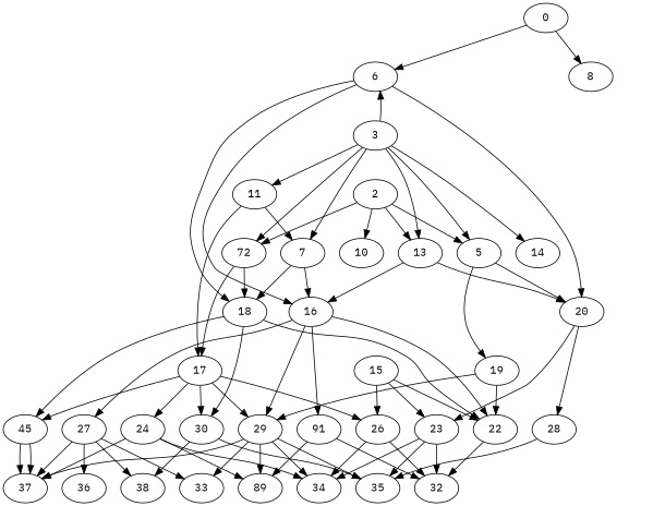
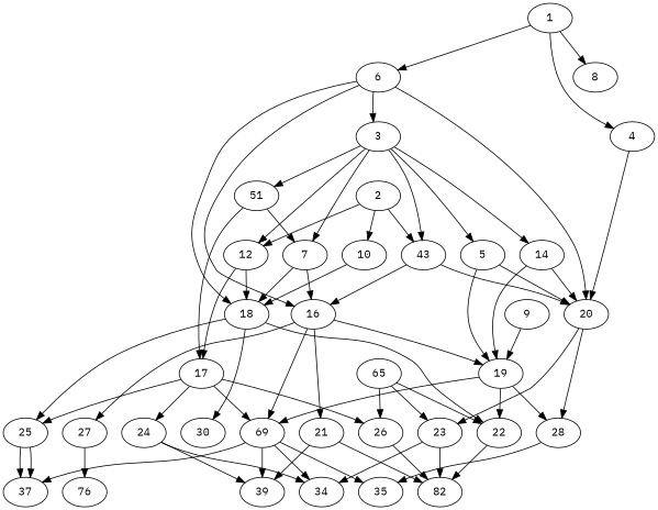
  digraph {
    fontname="IBM Plex Mono"
    node [alpha=0.12 fontname="IBM Plex Mono"]
    edge [fontname="IBM Plex Mono"]
-   1 [alpha=0.01 expect_size=8178570697985928 label=0]
+   1 [alpha=0.01 expect_size=8178570697985928]
+   4 [expect_size=17843685095901842]
    6 [alpha=0.04 expect_size=1382904409879419551744]
    8 [alpha=0.17 expect_size=1908842530216565]
    20 [alpha=0.01 expect_size=619339176388674176]
    16 [alpha=0.05 expect_size=269247437619593216000]
    18 [expect_size=45773269754776896]
    23 [alpha=0.02 expect_size=533792731730214784]
    28 [alpha=0.00 expect_size=1708865541197791232000]
    22 [alpha=0.06 expect_size=11140894442813128704]
-   29 [alpha=0.03 expect_size=7156119072230091]
-   21 [alpha=0.01 expect_size=101376148607728208 label=91]
+   29 [alpha=0.03 expect_size=7156119072230091 label=69]
+   21 [alpha=0.01 expect_size=101376148607728208]
    27 [alpha=0.17 expect_size=92127877263068758016]
-   25 [alpha=0.13 expect_size=524637490876632640 label=45]
+   25 [alpha=0.13 expect_size=524637490876632640]
    30 [alpha=0.16 expect_size=20456205595967488000]
-   15 [alpha=0.06 expect_size=2680663471738947]
+   15 [alpha=0.06 expect_size=2680663471738947 label=65]
    26 [alpha=0.04 expect_size=2069703095939497984000]
    2 [alpha=0.08 expect_size=755923881288739328]
    5 [alpha=0.14 expect_size=21800250492596452]
    10 [alpha=0.09 expect_size=1039542370238073929728]
-   12 [alpha=0.03 expect_size=845998526595244032 label=72]
-   13 [alpha=0.06 expect_size=635731496070581760]
+   12 [alpha=0.03 expect_size=845998526595244032]
+   13 [alpha=0.06 expect_size=635731496070581760 label=43]
    19 [alpha=0.17 expect_size=1007317304256838]
    17 [alpha=0.13 expect_size=9275861825681564]
    24 [alpha=0.11 expect_size=771773766060340150272]
    3 [alpha=0.11 expect_size=1563004907795307776]
    7 [alpha=0.14 expect_size=8806211929015413]
-   11 [expect_size=992723336265872703488]
+   11 [expect_size=992723336265872703488 label=51]
    14 [alpha=0.05 expect_size=904044703620742528]
-   32 [alpha=0.10 expect_size=533763701158942272]
+   9 [expect_size=25887470291033760]
+   32 [alpha=0.10 expect_size=533763701158942272 label=82]
    34 [alpha=0.13 expect_size=123726811940616404992]
    35 [alpha=0.14 expect_size=1395851186440804864]
-   39 [alpha=0.18 expect_size=33846914977890304000 label=89]
+   39 [alpha=0.18 expect_size=33846914977890304000]
    37 [alpha=0.17 expect_size=870041290261378629632]
-   33 [alpha=0.06 expect_size=115732343342478917632]
-   36 [alpha=0.13 expect_size=15645580866462808]
-   38 [alpha=0.18 expect_size=50704785880979079168]
+   36 [alpha=0.13 expect_size=15645580866462808 label=76]
+   1 -> 4
    1 -> 6
    1 -> 8
+   4 -> 20
    6 -> 20
    6 -> 16
    6 -> 18
    20 -> 23
    20 -> 28
-   16 -> 22
+   16 -> 19
    16 -> 29
    16 -> 21
    16 -> 27
    18 -> 22
    18 -> 25
    18 -> 30
    23 -> 32
    23 -> 34
-   23 -> 35
    28 -> 35
    22 -> 32
    29 -> 34
    29 -> 35
    29 -> 39
    29 -> 37
-   29 -> 33
    21 -> 32
    21 -> 39
-   27 -> 37
-   27 -> 33
    27 -> 36
-   27 -> 38
    25 -> 37
    25 -> 37
-   30 -> 35
-   30 -> 38
    15 -> 23
    15 -> 22
    15 -> 26
    26 -> 32
-   26 -> 34
-   2 -> 5
    2 -> 10
    2 -> 12
    2 -> 13
    5 -> 20
    5 -> 19
+   10 -> 18
    12 -> 18
    12 -> 17
    13 -> 20
    13 -> 16
+   19 -> 28
    19 -> 22
    19 -> 29
    17 -> 29
    17 -> 25
-   17 -> 30
    17 -> 26
    17 -> 24
    24 -> 34
    24 -> 39
-   24 -> 37
-   3 -> 6
+   6 -> 3
    3 -> 5
    3 -> 12
    3 -> 13
    3 -> 7
    3 -> 11
    3 -> 14
    7 -> 16
    7 -> 18
    11 -> 17
    11 -> 7
+   14 -> 20
+   14 -> 19
+   9 -> 19
  }
